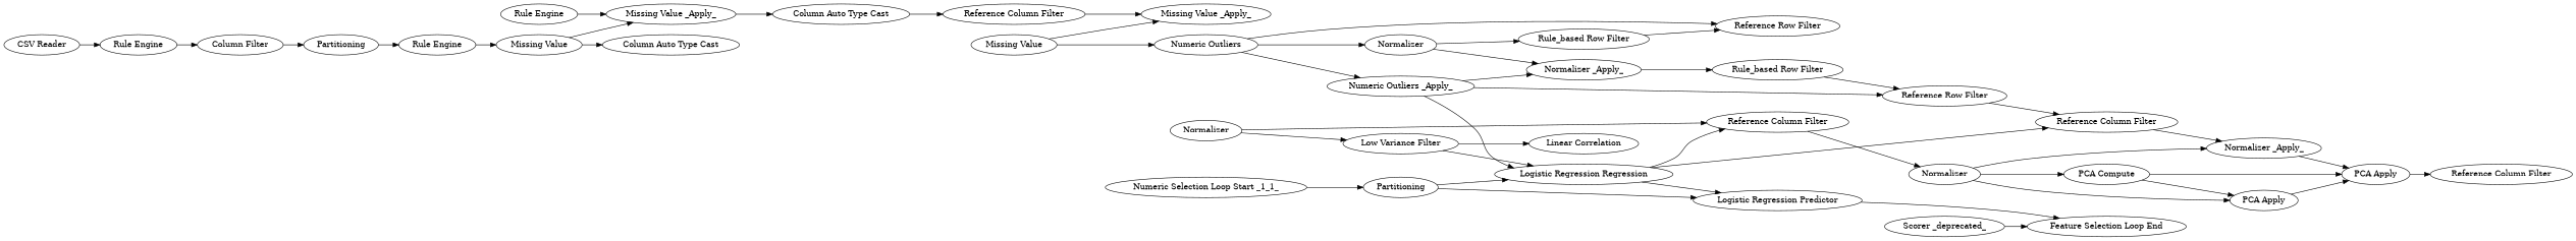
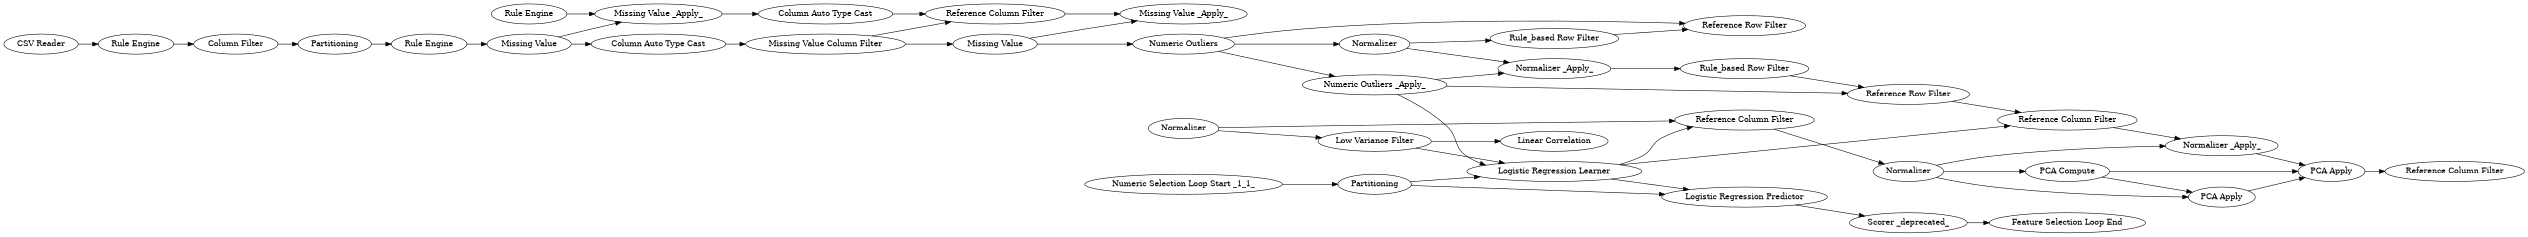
  digraph {
    rankdir=LR
    n1 [label=Partitioning]
-   n2 [label="Logistic Regression Regression"]
+   n2 [label="Logistic Regression Learner"]
    n3 [label="Logistic Regression Predictor"]
    n4 [label="Reference Column Filter"]
    n5 [label="Reference Column Filter"]
    n6 [label="Scorer _deprecated_"]
    n7 [label=Normalizer]
    n8 [label="Normalizer _Apply_"]
    n9 [label="Low Variance Filter"]
    n10 [label="Linear Correlation"]
    n11 [label="PCA Compute"]
    n12 [label="PCA Apply"]
    n13 [label="Feature Selection Loop End"]
    n14 [label="PCA Apply"]
    n15 [label="Reference Column Filter"]
    n16 [label="Rule_based Row Filter"]
    n17 [label="Reference Row Filter"]
    n18 [label="Missing Value"]
    n19 [label="Numeric Outliers"]
    n20 [label="Missing Value _Apply_"]
    n21 [label="Numeric Outliers _Apply_"]
    n22 [label="Reference Row Filter"]
    n23 [label=Normalizer]
    n24 [label="Normalizer _Apply_"]
    n25 [label="Rule_based Row Filter"]
    n26 [label="Rule Engine"]
    n27 [label="Column Filter"]
    n28 [label=Partitioning]
    n29 [label="Rule Engine"]
    n30 [label="Rule Engine"]
    n31 [label="Missing Value _Apply_"]
    n32 [label="Column Auto Type Cast"]
    n33 [label="Reference Column Filter"]
    n34 [label=Normalizer]
    n35 [label="Numeric Selection Loop Start _1_1_"]
    n36 [label="CSV Reader"]
    n37 [label="Missing Value"]
    n38 [label="Column Auto Type Cast"]
+   n39 [label="Missing Value Column Filter"]
    n1 -> n2
    n1 -> n3
    n2 -> n3
    n2 -> n4
    n2 -> n5
-   n3 -> n13
+   n3 -> n6
    n4 -> n7
    n5 -> n8
    n6 -> n13
    n7 -> n8
    n7 -> n11
    n7 -> n12
    n8 -> n14
    n9 -> n2
    n9 -> n10
    n11 -> n12
    n11 -> n14
    n12 -> n14
    n14 -> n15
    n16 -> n17
    n17 -> n5
    n18 -> n19
    n18 -> n20
    n19 -> n21
    n19 -> n22
    n19 -> n23
    n21 -> n2
    n21 -> n17
    n21 -> n24
    n23 -> n24
    n23 -> n25
    n24 -> n16
    n25 -> n22
    n26 -> n27
    n27 -> n28
    n28 -> n29
    n29 -> n37
    n30 -> n31
    n31 -> n32
    n32 -> n33
    n33 -> n20
    n34 -> n4
    n34 -> n9
    n35 -> n1
    n36 -> n26
    n37 -> n31
    n37 -> n38
+   n38 -> n39
+   n39 -> n18
+   n39 -> n33
  }
